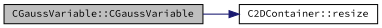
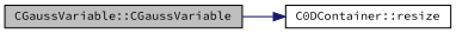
  digraph {
    rankdir=LR
    fontname="Source Code Pro"
    node [color=black fontname="Source Code Pro" fontsize=10 shape=record style=filled]
    n1 [fillcolor=grey75 fontcolor=black height=0.2 label="CGaussVariable::CGaussVariable" width=0.4]
-   n2 [fillcolor=white height=0.2 label="C2DContainer::resize" width=0.4]
+   n2 [fillcolor=white height=0.2 label="C0DContainer::resize" width=0.4]
    n1 -> n2 [color=midnightblue fontname="Source Code Pro" fontsize=10 labelfontname=Helvetica labelfontsize=10 style=solid]
  }
